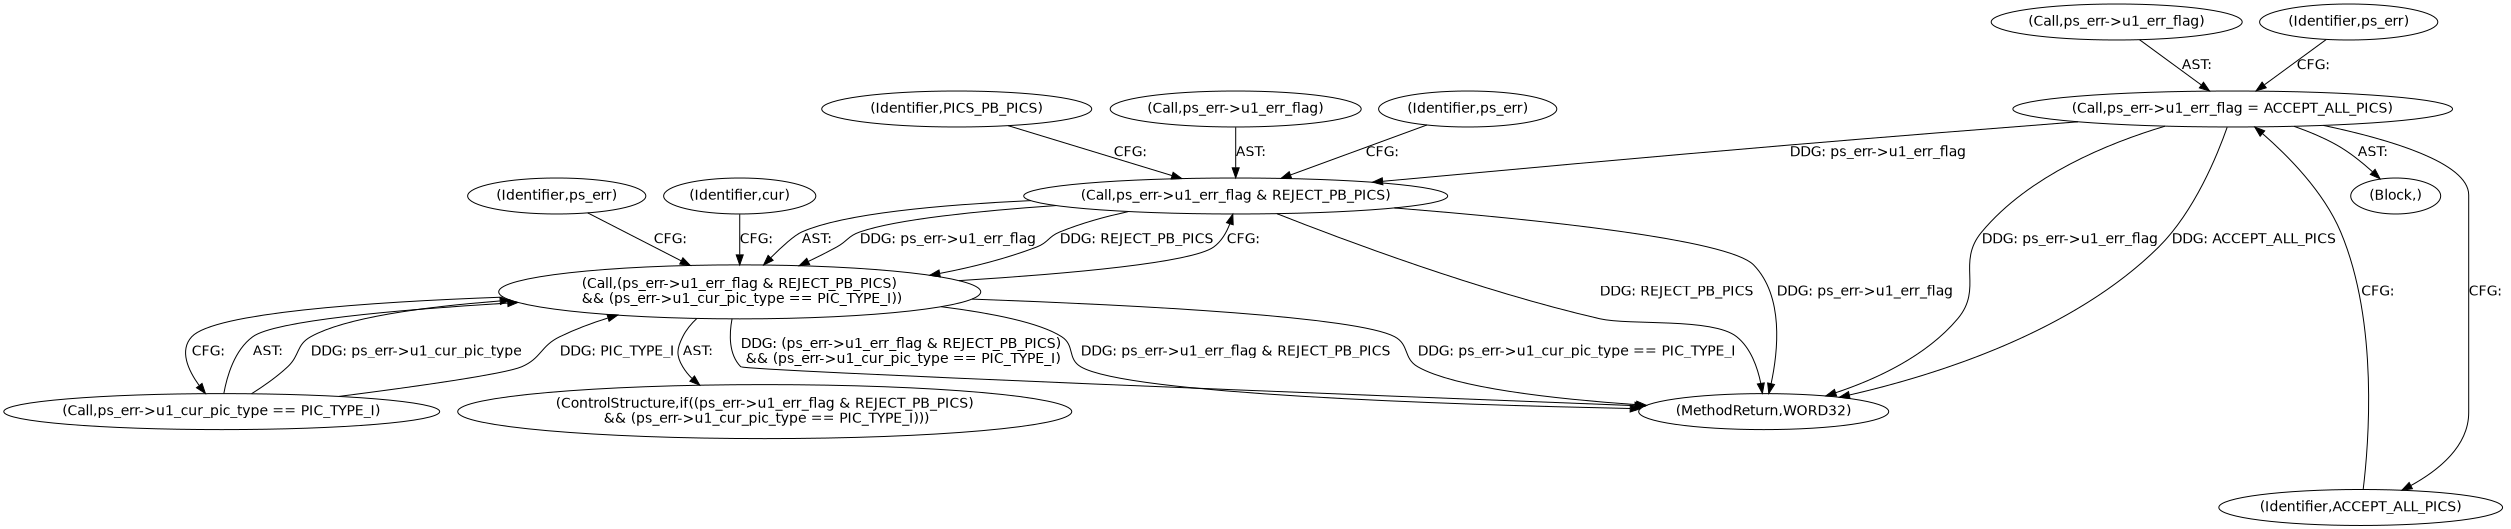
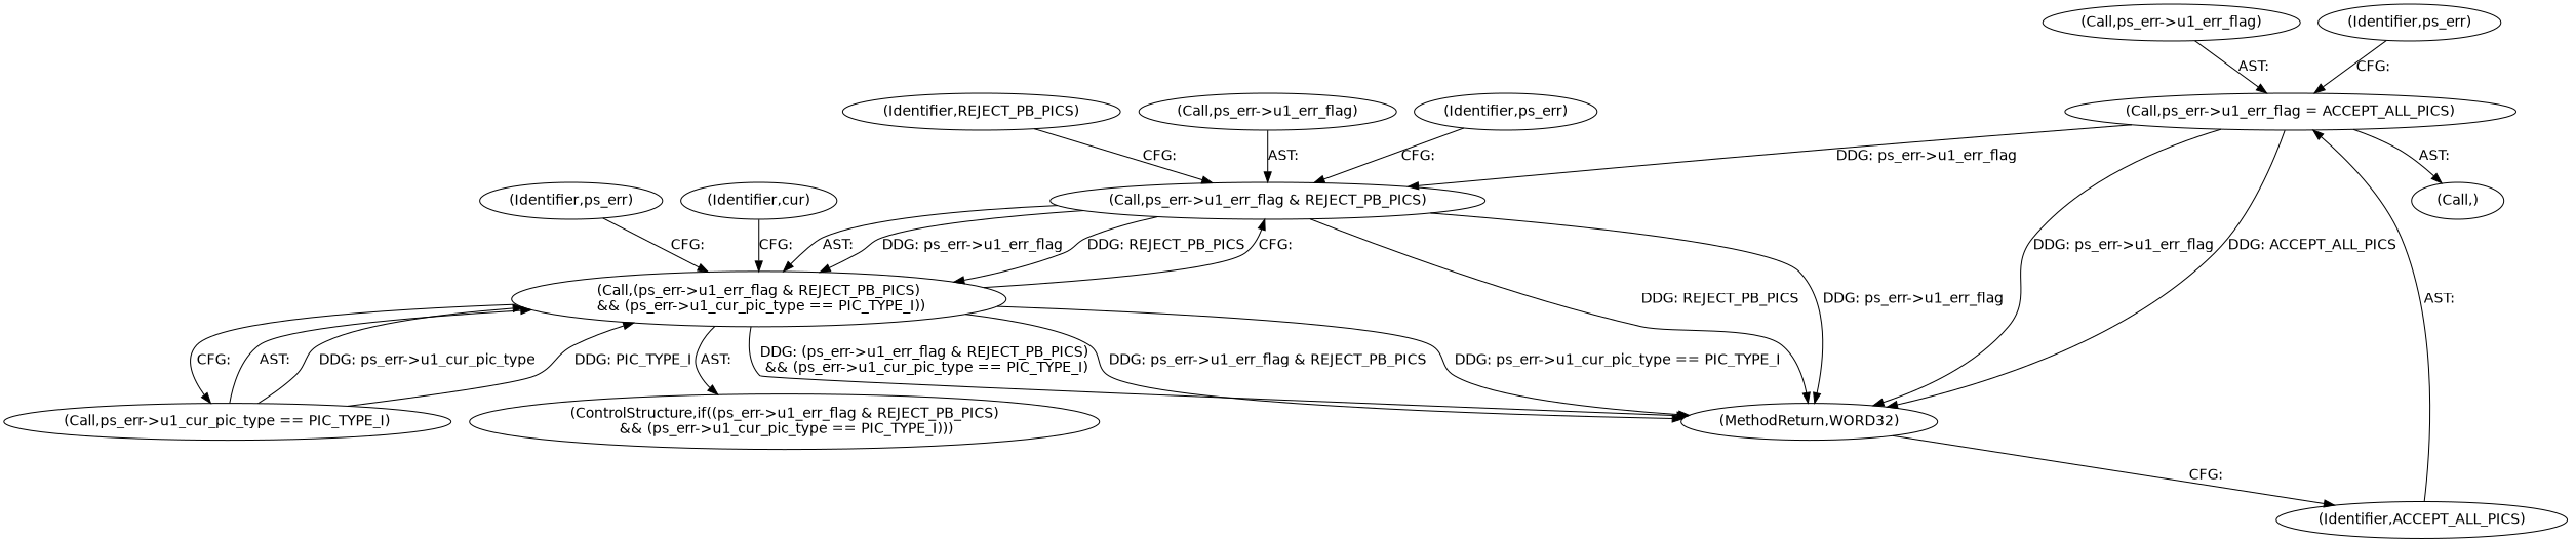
  digraph {
    fontname="DejaVu Sans"
    node [fontname="DejaVu Sans"]
    edge [fontname="DejaVu Sans"]
    n1 [label="(Call,ps_err->u1_err_flag = ACCEPT_ALL_PICS)"]
    n2 [label="(Call,ps_err->u1_err_flag & REJECT_PB_PICS)"]
-   n3 [label="(Block,)"]
+   n3 [label="(Call,)"]
    n4 [label="(Identifier,ACCEPT_ALL_PICS)"]
    n5 [label="(MethodReturn,WORD32)"]
    n6 [label="(Call,(ps_err->u1_err_flag & REJECT_PB_PICS)\n && (ps_err->u1_cur_pic_type == PIC_TYPE_I))"]
    n7 [label="(Call,ps_err->u1_cur_pic_type == PIC_TYPE_I)"]
    n8 [label="(ControlStructure,if((ps_err->u1_err_flag & REJECT_PB_PICS)\n && (ps_err->u1_cur_pic_type == PIC_TYPE_I)))"]
-   n9 [label="(Identifier,PICS_PB_PICS)"]
+   n9 [label="(Identifier,REJECT_PB_PICS)"]
    n10 [label="(Identifier,ps_err)"]
    n11 [label="(Call,ps_err->u1_err_flag)"]
    n12 [label="(Identifier,cur)"]
    n13 [label="(Identifier,ps_err)"]
    n14 [label="(Call,ps_err->u1_err_flag)"]
    n15 [label="(Identifier,ps_err)"]
    n1 -> n2 [label="DDG: ps_err->u1_err_flag"]
    n1 -> n3 [label="AST: "]
-   n1 -> n4 [label="CFG: "]
+   n5 -> n4 [label="CFG: "]
    n1 -> n5 [label="DDG: ps_err->u1_err_flag"]
    n1 -> n5 [label="DDG: ACCEPT_ALL_PICS"]
    n2 -> n5 [label="DDG: REJECT_PB_PICS"]
    n2 -> n5 [label="DDG: ps_err->u1_err_flag"]
    n2 -> n6 [label="AST: "]
    n2 -> n6 [label="DDG: ps_err->u1_err_flag"]
    n2 -> n6 [label="DDG: REJECT_PB_PICS"]
-   n4 -> n1 [label="CFG: "]
+   n4 -> n1 [label="AST: "]
    n6 -> n2 [label="CFG: "]
    n6 -> n5 [label="DDG: ps_err->u1_cur_pic_type == PIC_TYPE_I"]
    n6 -> n5 [label="DDG: (ps_err->u1_err_flag & REJECT_PB_PICS)\n && (ps_err->u1_cur_pic_type == PIC_TYPE_I)"]
    n6 -> n5 [label="DDG: ps_err->u1_err_flag & REJECT_PB_PICS"]
    n6 -> n7 [label="CFG: "]
    n6 -> n8 [label="AST: "]
    n7 -> n6 [label="AST: "]
    n7 -> n6 [label="DDG: ps_err->u1_cur_pic_type"]
    n7 -> n6 [label="DDG: PIC_TYPE_I"]
    n9 -> n2 [label="CFG: "]
    n10 -> n6 [label="CFG: "]
    n11 -> n2 [label="AST: "]
    n12 -> n6 [label="CFG: "]
    n13 -> n2 [label="CFG: "]
    n14 -> n1 [label="AST: "]
    n15 -> n1 [label="CFG: "]
  }
